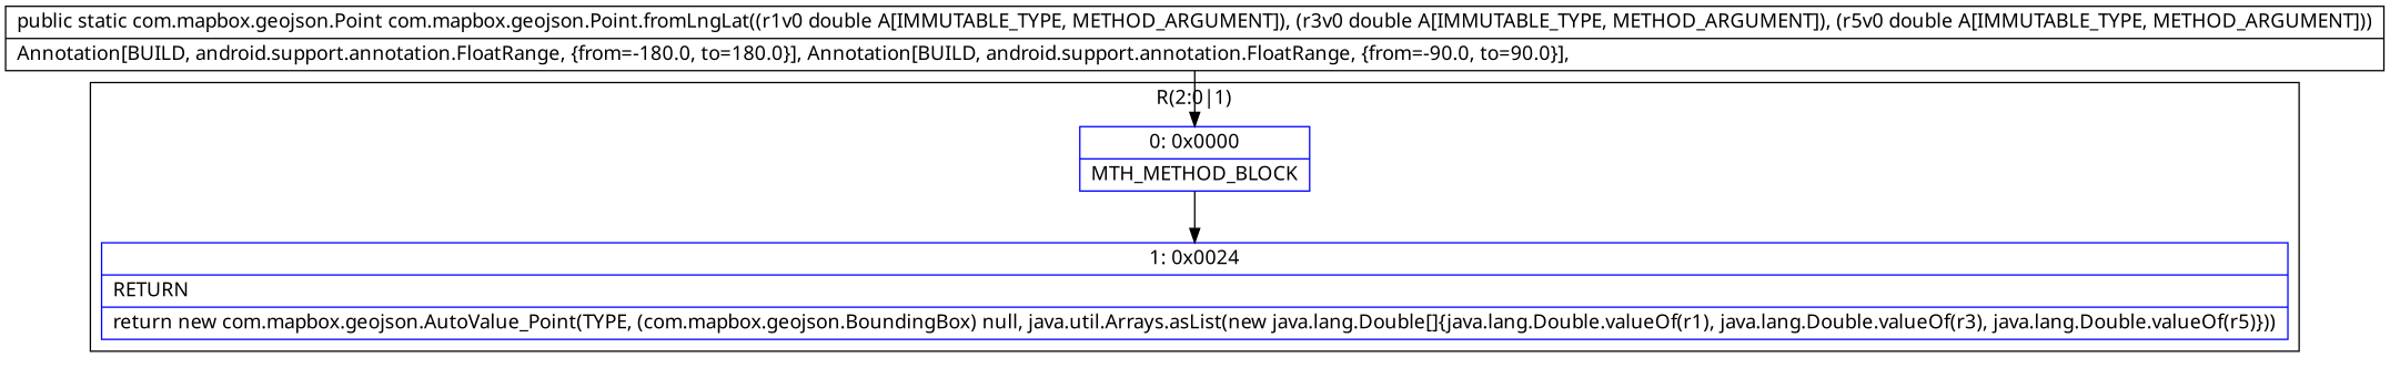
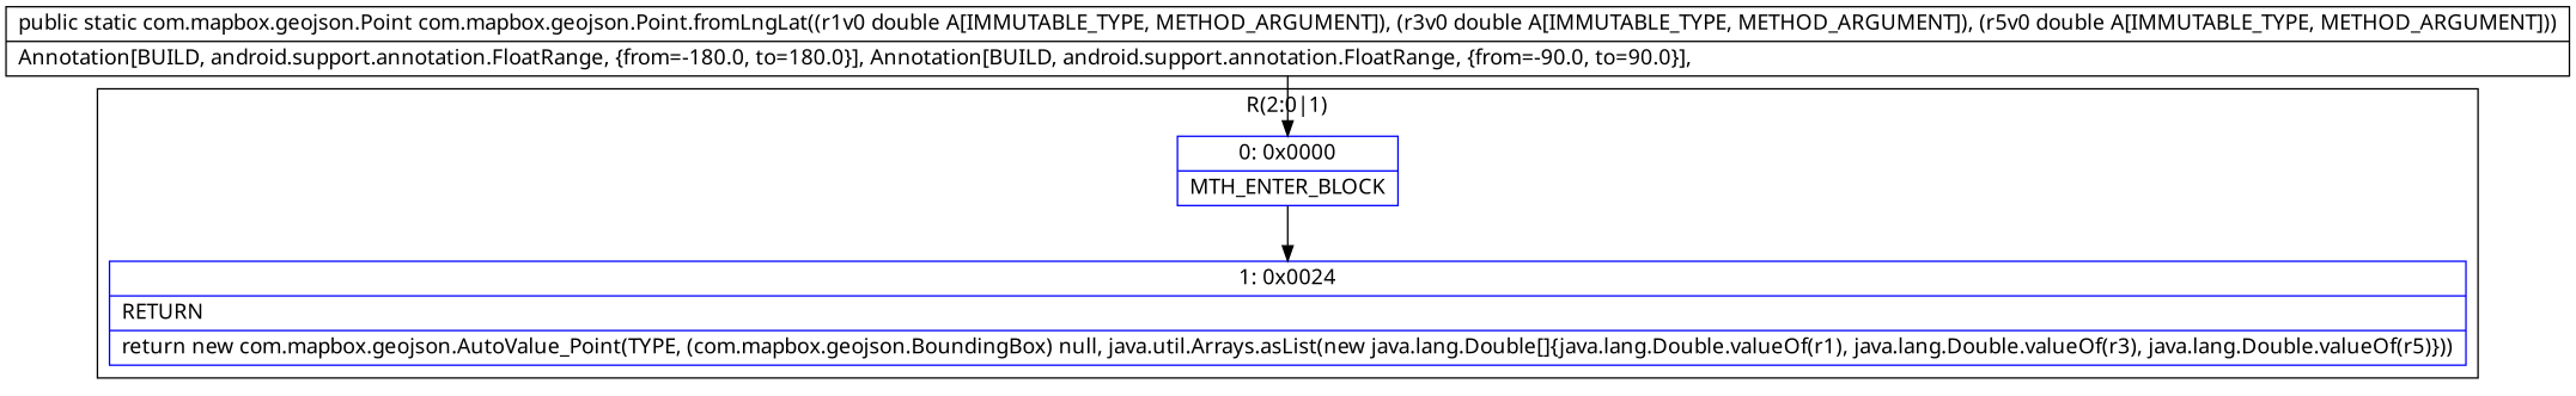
  digraph {
    fontname="Noto Sans"
    node [color=blue shape=record fontname="Noto Sans"]
    edge [fontname="Noto Sans"]
-   n1 [label="{0\:\ 0x0000|MTH_METHOD_BLOCK\l}"]
+   n1 [label="{0\:\ 0x0000|MTH_ENTER_BLOCK\l}"]
    n2 [label="{1\:\ 0x0024|RETURN\l|return new com.mapbox.geojson.AutoValue_Point(TYPE, (com.mapbox.geojson.BoundingBox) null, java.util.Arrays.asList(new java.lang.Double[]\{java.lang.Double.valueOf(r1), java.lang.Double.valueOf(r3), java.lang.Double.valueOf(r5)\}))\l}"]
    n3 [label="{public static com.mapbox.geojson.Point com.mapbox.geojson.Point.fromLngLat((r1v0 double A[IMMUTABLE_TYPE, METHOD_ARGUMENT]), (r3v0 double A[IMMUTABLE_TYPE, METHOD_ARGUMENT]), (r5v0 double A[IMMUTABLE_TYPE, METHOD_ARGUMENT]))  | Annotation[BUILD, android.support.annotation.FloatRange, \{from=\-180.0, to=180.0\}], Annotation[BUILD, android.support.annotation.FloatRange, \{from=\-90.0, to=90.0\}], \l}" color=""]
    subgraph cluster_1 {
      label="R(2:0|1)"
      n1
      n2
    }
    n1 -> n2
    n3 -> n1
  }
